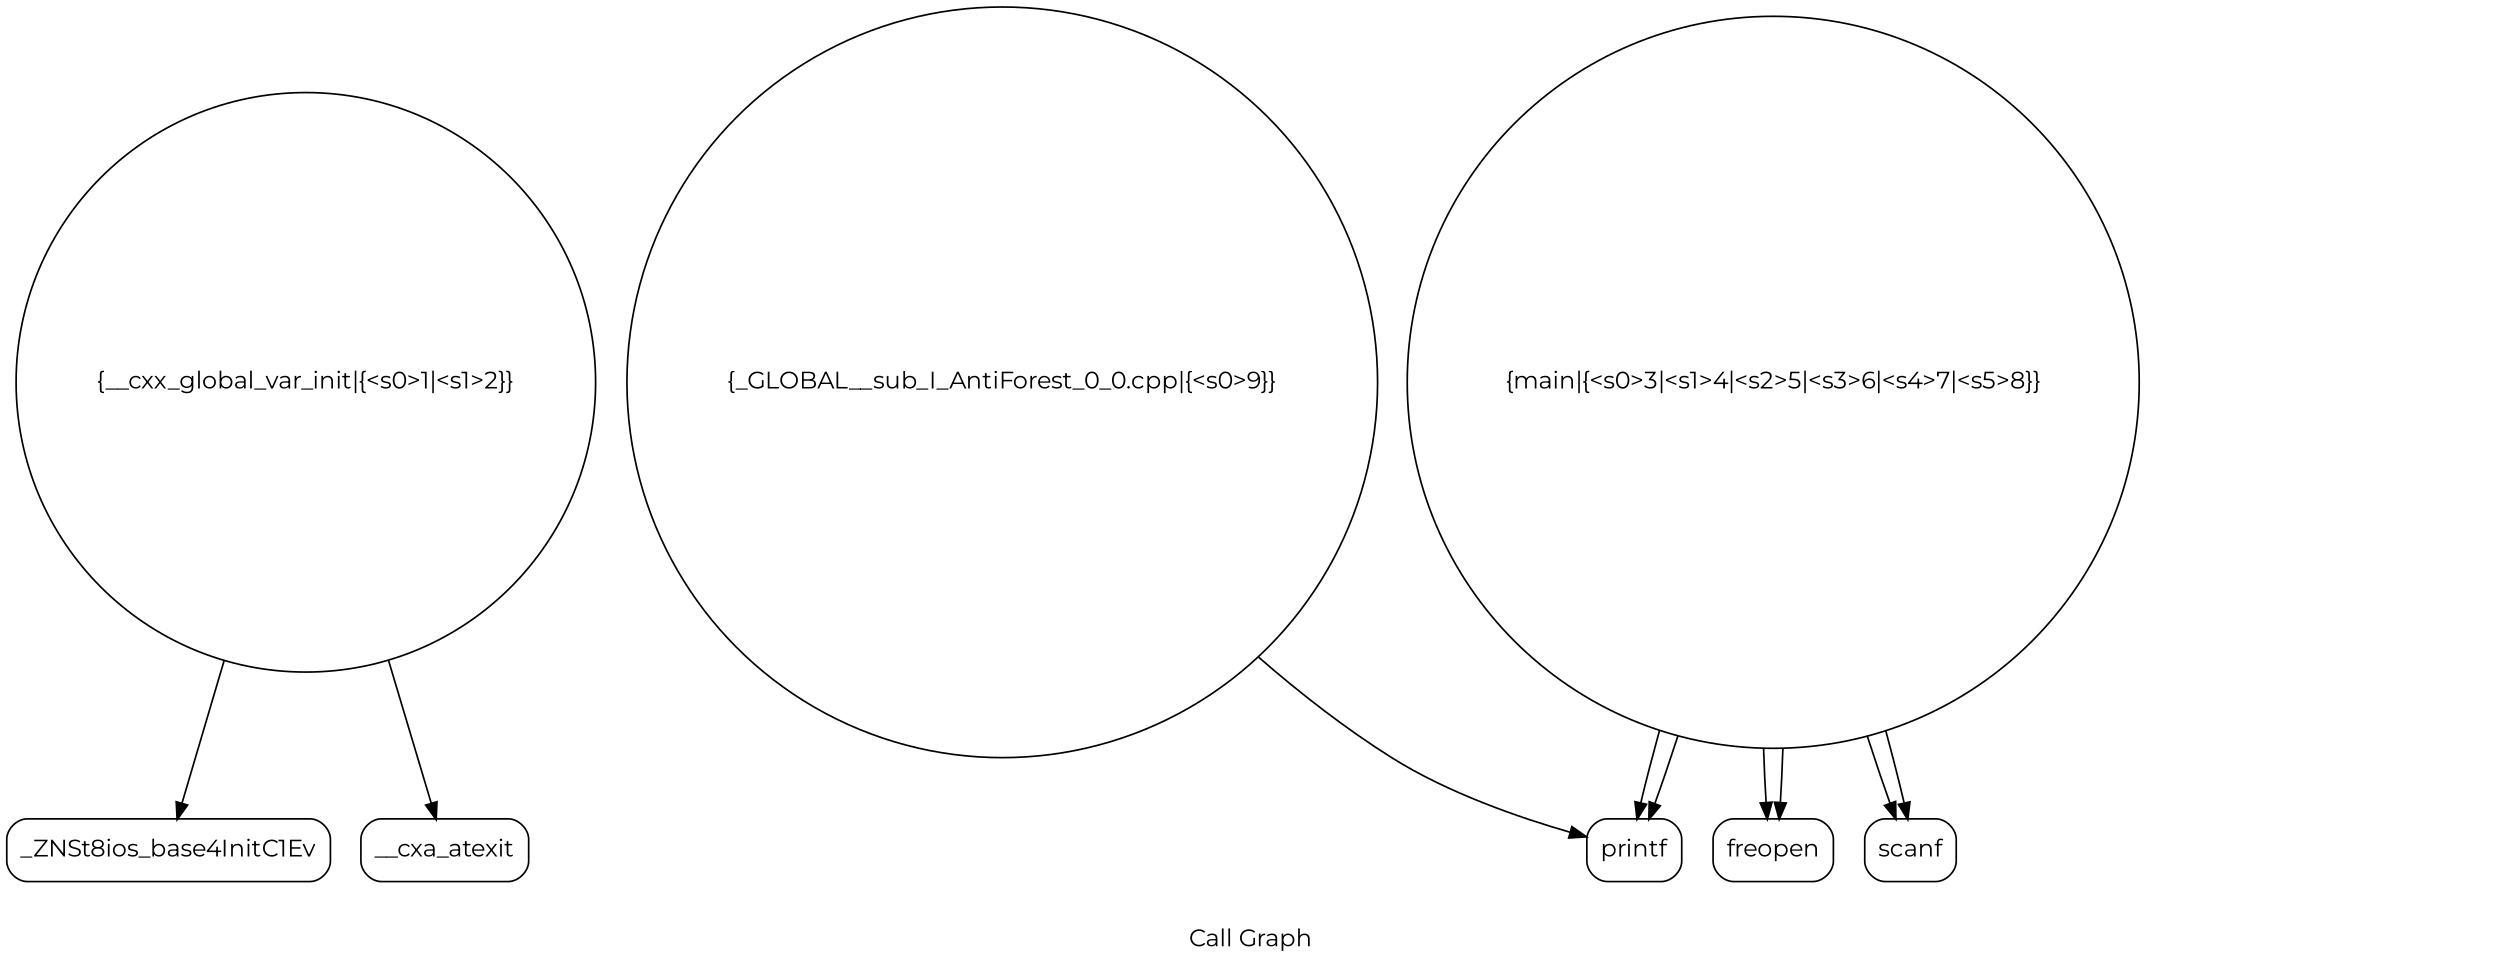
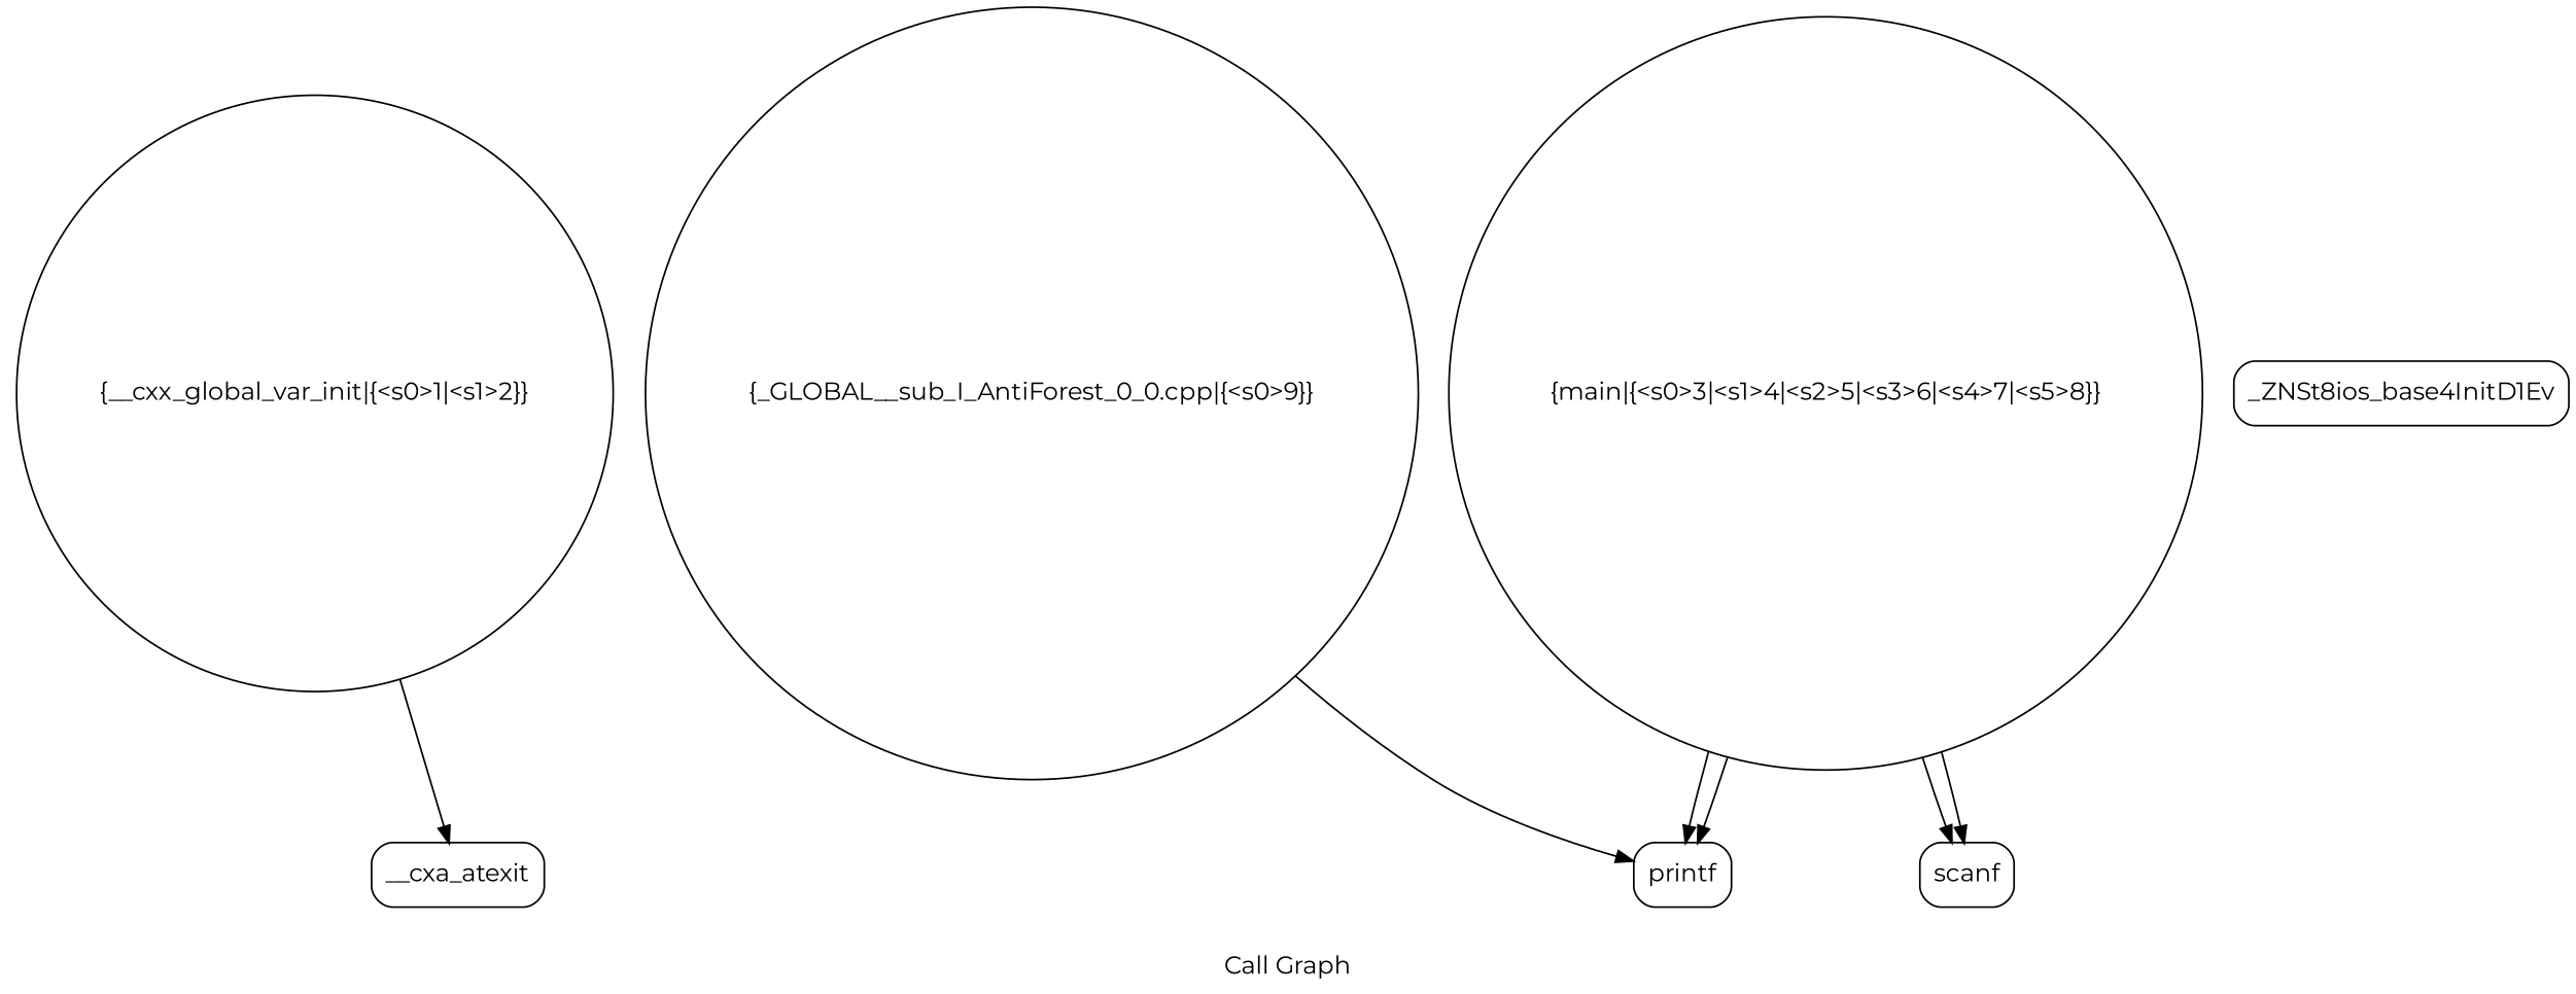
  digraph {
    fontname=Montserrat
    label="Call Graph"
    node [fontname=Montserrat shape=Mrecord]
    edge [color=black fontname=Montserrat tailport=s0]
    n1 [label="{__cxx_global_var_init|{<s0>1|<s1>2}}" shape=circle]
-   n2 [label="{_ZNSt8ios_base4InitC1Ev}"]
    n3 [label="{__cxa_atexit}"]
    n4 [label="{printf}"]
+   n5 [label="{_ZNSt8ios_base4InitD1Ev}"]
    n6 [label="{main|{<s0>3|<s1>4|<s2>5|<s3>6|<s4>7|<s5>8}}" shape=circle]
-   n7 [label="{freopen}"]
    n8 [label="{scanf}"]
    n9 [label="{_GLOBAL__sub_I_AntiForest_0_0.cpp|{<s0>9}}" shape=circle]
-   n1 -> n2
    n1 -> n3 [tailport=s1]
    n6 -> n4 [tailport=s3]
    n6 -> n4 [tailport=s5]
-   n6 -> n7
-   n6 -> n7 [tailport=s1]
    n6 -> n8 [tailport=s2]
    n6 -> n8 [tailport=s4]
    n9 -> n4
  }
